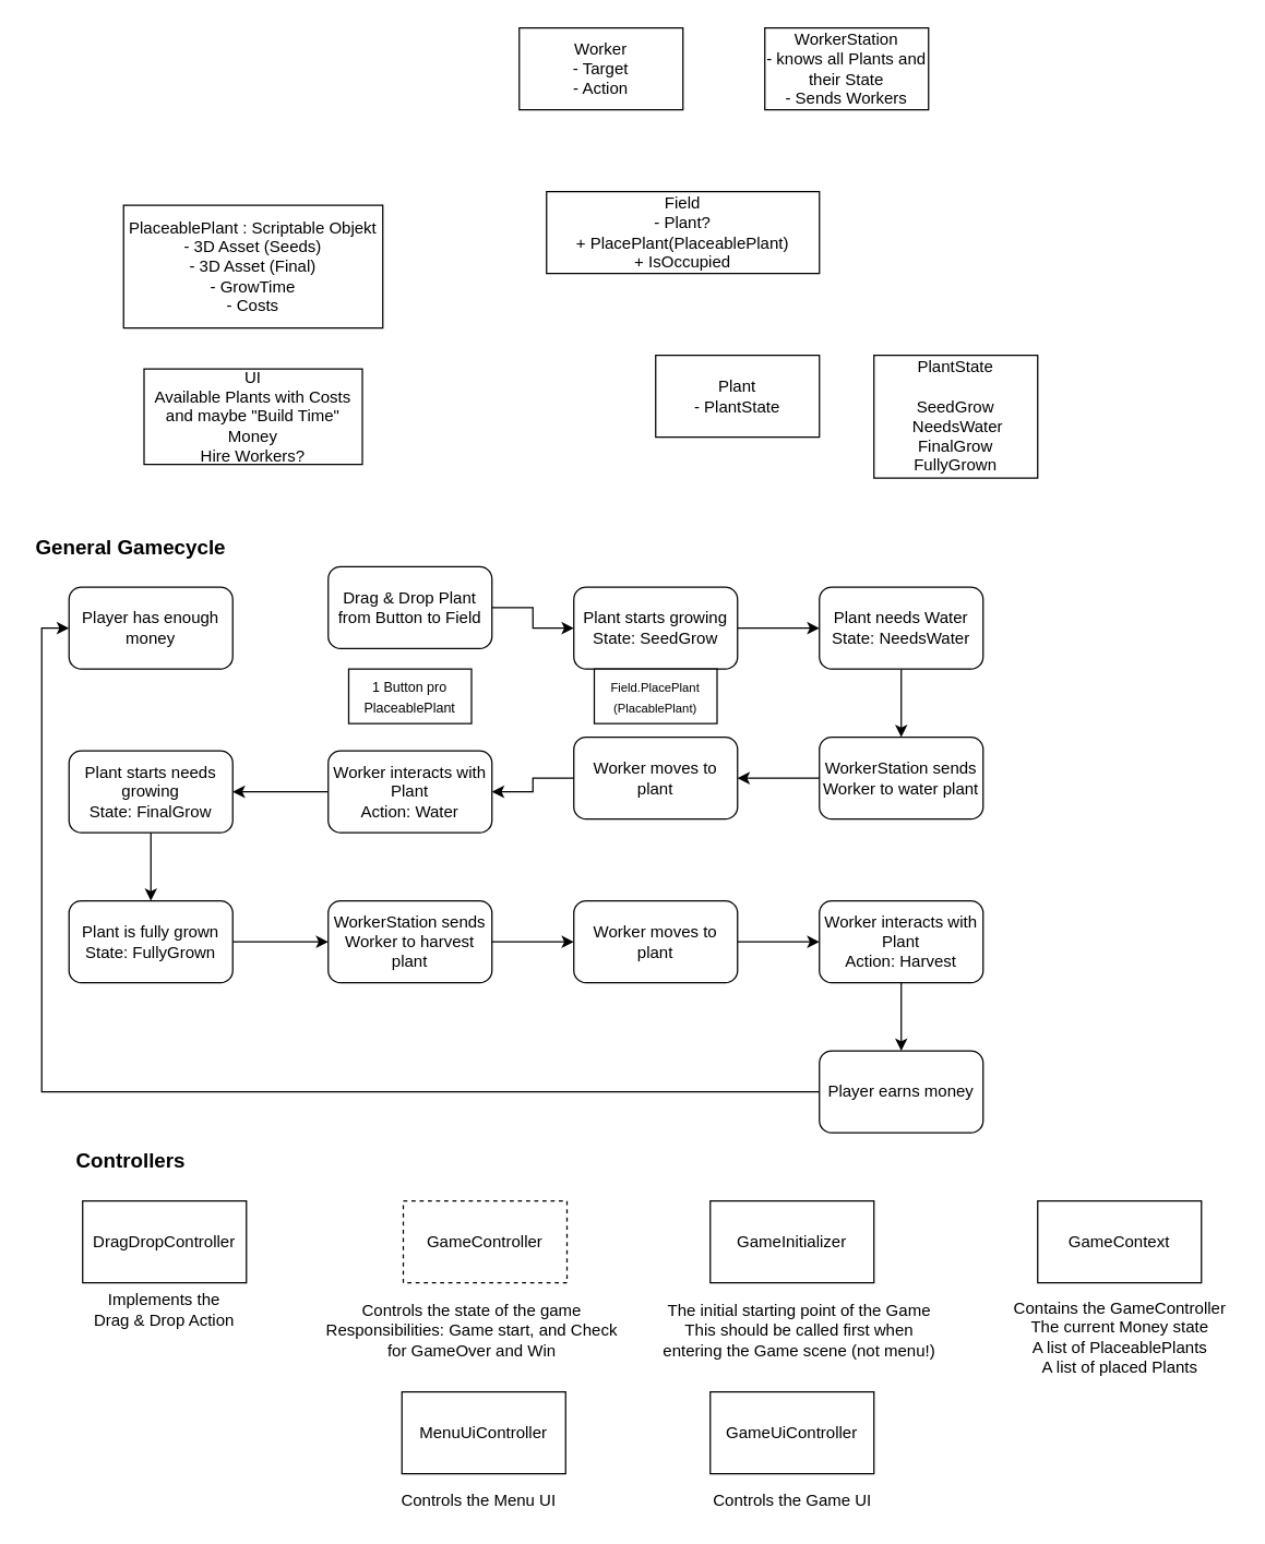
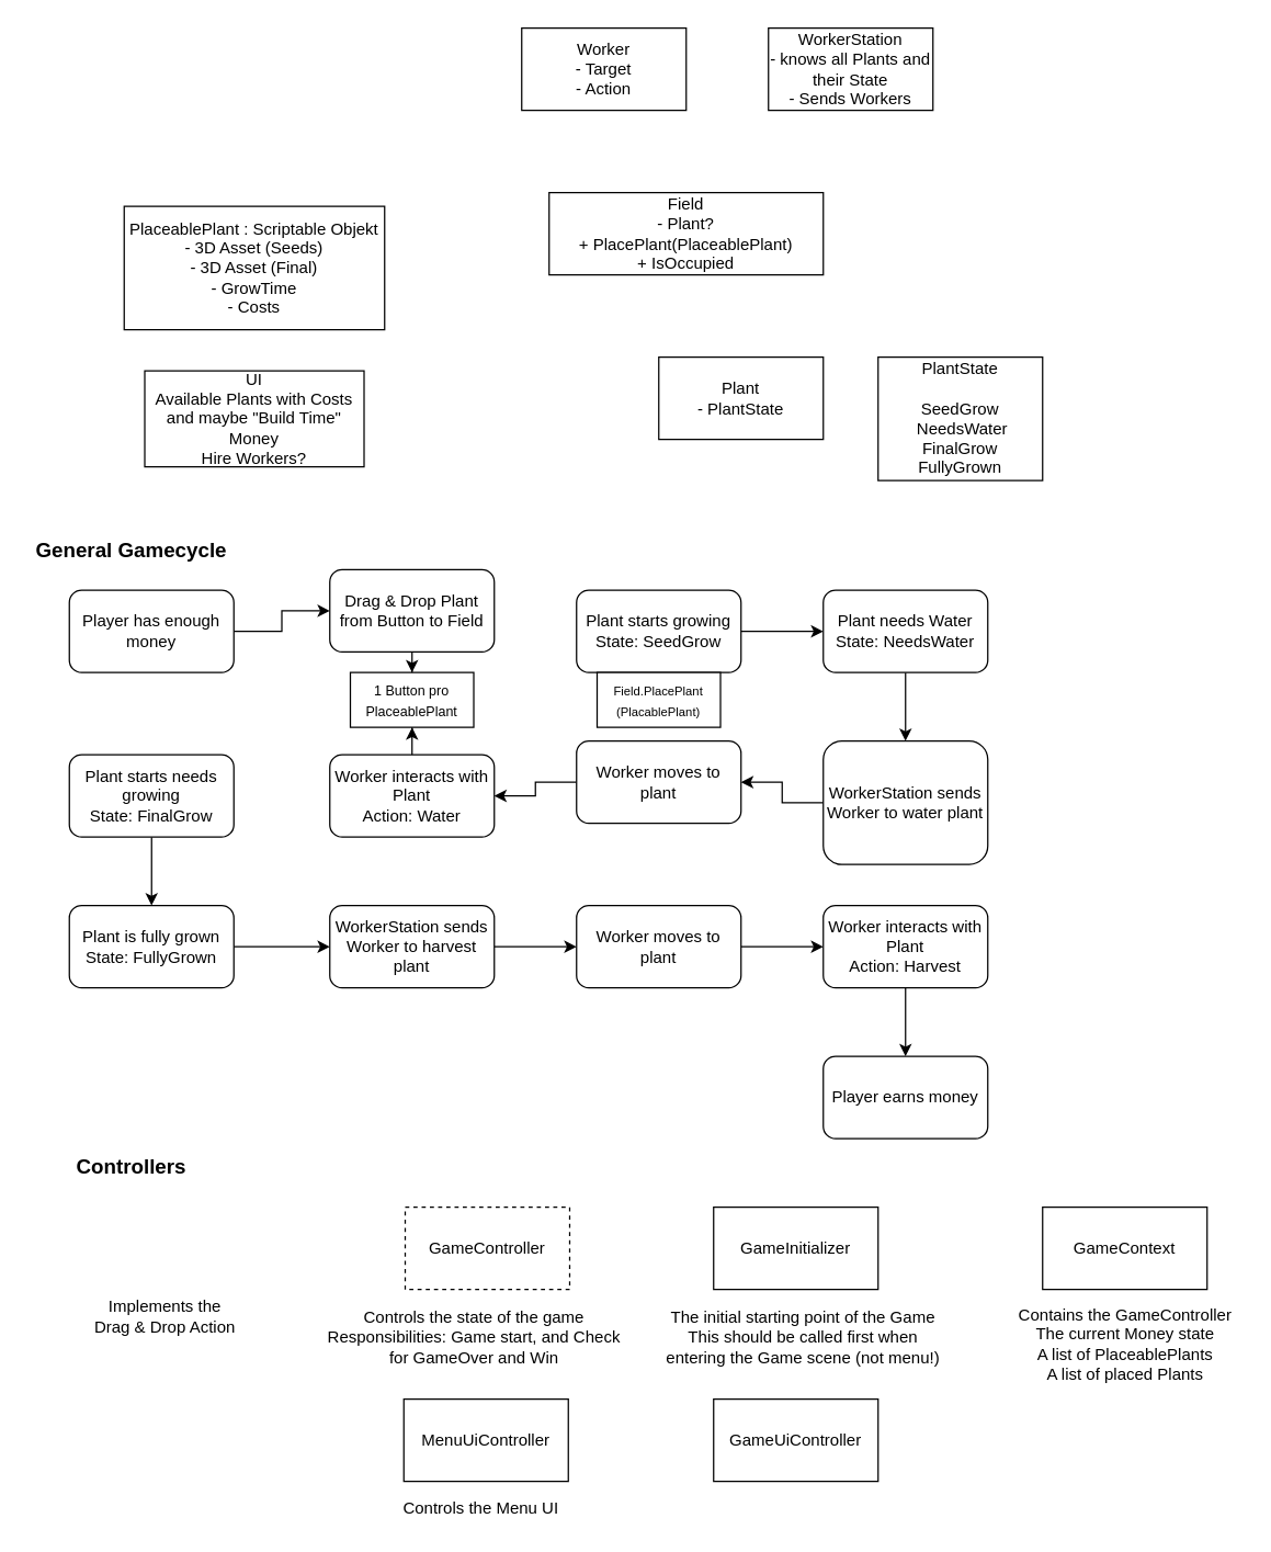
  <mxCell id="0" />
  <mxCell id="1" parent="0" />
  <mxCell id="2" value="PlaceablePlant : Scriptable Objekt&lt;br&gt;- 3D Asset (Seeds)&lt;br&gt;- 3D Asset (Final)&lt;br&gt;- GrowTime&lt;br&gt;- Costs" style="rounded=0;whiteSpace=wrap;html=1;" parent="1" vertex="1"><mxGeometry x="90" y="150" width="190" height="90" as="geometry" /></mxCell>
  <mxCell id="3" value="Field&lt;br&gt;- Plant?&lt;br&gt;+ PlacePlant(PlaceablePlant)&lt;br&gt;+ IsOccupied" style="whiteSpace=wrap;html=1;" parent="1" vertex="1"><mxGeometry x="400" y="140" width="200" height="60" as="geometry" /></mxCell>
  <mxCell id="4" value="Worker&lt;br&gt;- Target&lt;br&gt;- Action" style="whiteSpace=wrap;html=1;" parent="1" vertex="1"><mxGeometry x="380" y="20" width="120" height="60" as="geometry" /></mxCell>
  <mxCell id="5" value="WorkerStation&lt;br&gt;- knows all Plants and their State&lt;br&gt;- Sends Workers" style="whiteSpace=wrap;html=1;" parent="1" vertex="1"><mxGeometry x="560" y="20" width="120" height="60" as="geometry" /></mxCell>
  <mxCell id="6" value="Plant&lt;br&gt;- PlantState&lt;br&gt;" style="whiteSpace=wrap;html=1;" parent="1" vertex="1"><mxGeometry x="480" y="260" width="120" height="60" as="geometry" /></mxCell>
  <mxCell id="7" value="PlantState&lt;br&gt;&lt;br&gt;SeedGrow&lt;br&gt;&amp;nbsp;NeedsWater&lt;br&gt;FinalGrow&lt;br&gt;FullyGrown" style="whiteSpace=wrap;html=1;" parent="1" vertex="1"><mxGeometry x="640" y="260" width="120" height="90" as="geometry" /></mxCell>
  <mxCell id="8" value="UI&lt;br&gt;Available Plants with Costs and maybe &quot;Build Time&quot;&lt;br&gt;Money&lt;br&gt;Hire Workers?" style="whiteSpace=wrap;html=1;" parent="1" vertex="1"><mxGeometry x="105" y="270" width="160" height="70" as="geometry" /></mxCell>
+ <mxCell id="9" style="edgeStyle=orthogonalEdgeStyle;rounded=0;orthogonalLoop=1;jettySize=auto;html=1;" parent="1" source="10" target="12" edge="1"><mxGeometry relative="1" as="geometry" /></mxCell>
  <mxCell id="10" value="Player has enough money" style="rounded=1;whiteSpace=wrap;html=1;" parent="1" vertex="1"><mxGeometry x="50" y="430" width="120" height="60" as="geometry" /></mxCell>
- <mxCell id="11" style="edgeStyle=orthogonalEdgeStyle;rounded=0;orthogonalLoop=1;jettySize=auto;html=1;entryX=0;entryY=0.5;entryDx=0;entryDy=0;" parent="1" source="12" target="14" edge="1"><mxGeometry relative="1" as="geometry" /></mxCell>
+ <mxCell id="11" style="edgeStyle=orthogonalEdgeStyle;rounded=0;orthogonalLoop=1;jettySize=auto;html=1;" parent="1" source="12" target="16" edge="1"><mxGeometry relative="1" as="geometry" /></mxCell>
  <mxCell id="12" value="Drag &amp;amp; Drop Plant from Button to Field" style="rounded=1;whiteSpace=wrap;html=1;" parent="1" vertex="1"><mxGeometry x="240" y="415" width="120" height="60" as="geometry" /></mxCell>
  <mxCell id="13" style="edgeStyle=orthogonalEdgeStyle;rounded=0;orthogonalLoop=1;jettySize=auto;html=1;" parent="1" source="14" target="18" edge="1"><mxGeometry relative="1" as="geometry" /></mxCell>
  <mxCell id="14" value="Plant starts growing&lt;br&gt;State: SeedGrow" style="rounded=1;whiteSpace=wrap;html=1;" parent="1" vertex="1"><mxGeometry x="420" y="430" width="120" height="60" as="geometry" /></mxCell>
  <mxCell id="15" value="&lt;font style=&quot;font-size: 9px&quot;&gt;Field.PlacePlant&lt;br&gt;(PlacablePlant)&lt;/font&gt;" style="rounded=0;whiteSpace=wrap;html=1;" parent="1" vertex="1"><mxGeometry x="435" y="490" width="90" height="40" as="geometry" /></mxCell>
  <mxCell id="16" value="&lt;font size=&quot;1&quot;&gt;1 Button pro PlaceablePlant&lt;/font&gt;" style="rounded=0;whiteSpace=wrap;html=1;" parent="1" vertex="1"><mxGeometry x="255" y="490" width="90" height="40" as="geometry" /></mxCell>
  <mxCell id="17" style="edgeStyle=orthogonalEdgeStyle;rounded=0;orthogonalLoop=1;jettySize=auto;html=1;" parent="1" source="18" target="20" edge="1"><mxGeometry relative="1" as="geometry" /></mxCell>
  <mxCell id="18" value="Plant needs Water&lt;br&gt;State: NeedsWater" style="rounded=1;whiteSpace=wrap;html=1;" parent="1" vertex="1"><mxGeometry x="600" y="430" width="120" height="60" as="geometry" /></mxCell>
  <mxCell id="19" style="edgeStyle=orthogonalEdgeStyle;rounded=0;orthogonalLoop=1;jettySize=auto;html=1;" parent="1" source="20" target="22" edge="1"><mxGeometry relative="1" as="geometry" /></mxCell>
- <mxCell id="20" value="WorkerStation sends Worker to water plant" style="rounded=1;whiteSpace=wrap;html=1;" parent="1" vertex="1"><mxGeometry x="600" y="540" width="120" height="60" as="geometry" /></mxCell>
+ <mxCell id="20" value="WorkerStation sends Worker to water plant" style="rounded=1;whiteSpace=wrap;html=1;" parent="1" vertex="1"><mxGeometry x="600" y="540" width="120" height="90" as="geometry" /></mxCell>
  <mxCell id="21" style="edgeStyle=orthogonalEdgeStyle;rounded=0;orthogonalLoop=1;jettySize=auto;html=1;" parent="1" source="22" target="24" edge="1"><mxGeometry relative="1" as="geometry" /></mxCell>
  <mxCell id="22" value="Worker moves to plant" style="rounded=1;whiteSpace=wrap;html=1;" parent="1" vertex="1"><mxGeometry x="420" y="540" width="120" height="60" as="geometry" /></mxCell>
- <mxCell id="23" style="edgeStyle=orthogonalEdgeStyle;rounded=0;orthogonalLoop=1;jettySize=auto;html=1;" parent="1" source="24" target="26" edge="1"><mxGeometry relative="1" as="geometry" /></mxCell>
+ <mxCell id="23" style="edgeStyle=orthogonalEdgeStyle;rounded=0;orthogonalLoop=1;jettySize=auto;html=1;" parent="1" source="24" target="16" edge="1"><mxGeometry relative="1" as="geometry" /></mxCell>
  <mxCell id="24" value="Worker interacts with Plant&lt;br&gt;Action: Water" style="rounded=1;whiteSpace=wrap;html=1;" parent="1" vertex="1"><mxGeometry x="240" y="550" width="120" height="60" as="geometry" /></mxCell>
  <mxCell id="25" style="edgeStyle=orthogonalEdgeStyle;rounded=0;orthogonalLoop=1;jettySize=auto;html=1;entryX=0.5;entryY=0;entryDx=0;entryDy=0;" parent="1" source="26" target="28" edge="1"><mxGeometry relative="1" as="geometry" /></mxCell>
  <mxCell id="26" value="Plant starts needs growing&lt;br&gt;State: FinalGrow" style="rounded=1;whiteSpace=wrap;html=1;" parent="1" vertex="1"><mxGeometry x="50" y="550" width="120" height="60" as="geometry" /></mxCell>
  <mxCell id="27" style="edgeStyle=orthogonalEdgeStyle;rounded=0;orthogonalLoop=1;jettySize=auto;html=1;" parent="1" source="28" target="30" edge="1"><mxGeometry relative="1" as="geometry" /></mxCell>
  <mxCell id="28" value="Plant is fully grown&lt;br&gt;State: FullyGrown" style="rounded=1;whiteSpace=wrap;html=1;" parent="1" vertex="1"><mxGeometry x="50" y="660" width="120" height="60" as="geometry" /></mxCell>
  <mxCell id="29" style="edgeStyle=orthogonalEdgeStyle;rounded=0;orthogonalLoop=1;jettySize=auto;html=1;" parent="1" source="30" target="32" edge="1"><mxGeometry relative="1" as="geometry" /></mxCell>
  <mxCell id="30" value="WorkerStation sends Worker to harvest plant" style="rounded=1;whiteSpace=wrap;html=1;" parent="1" vertex="1"><mxGeometry x="240" y="660" width="120" height="60" as="geometry" /></mxCell>
  <mxCell id="31" style="edgeStyle=orthogonalEdgeStyle;rounded=0;orthogonalLoop=1;jettySize=auto;html=1;" parent="1" source="32" target="34" edge="1"><mxGeometry relative="1" as="geometry" /></mxCell>
  <mxCell id="32" value="Worker moves to plant" style="rounded=1;whiteSpace=wrap;html=1;" parent="1" vertex="1"><mxGeometry x="420" y="660" width="120" height="60" as="geometry" /></mxCell>
  <mxCell id="33" style="edgeStyle=orthogonalEdgeStyle;rounded=0;orthogonalLoop=1;jettySize=auto;html=1;" parent="1" source="34" target="37" edge="1"><mxGeometry relative="1" as="geometry" /></mxCell>
  <mxCell id="34" value="Worker interacts with Plant&lt;br&gt;Action: Harvest" style="rounded=1;whiteSpace=wrap;html=1;" parent="1" vertex="1"><mxGeometry x="600" y="660" width="120" height="60" as="geometry" /></mxCell>
  <mxCell id="35" value="&lt;font style=&quot;font-size: 15px&quot;&gt;&lt;b&gt;General Gamecycle&lt;/b&gt;&lt;/font&gt;" style="text;html=1;align=center;verticalAlign=middle;resizable=0;points=[];autosize=1;" parent="1" vertex="1"><mxGeometry x="20" y="390" width="150" height="20" as="geometry" /></mxCell>
- <mxCell id="36" style="edgeStyle=orthogonalEdgeStyle;rounded=0;orthogonalLoop=1;jettySize=auto;html=1;" parent="1" source="37" target="10" edge="1"><mxGeometry relative="1" as="geometry"><Array as="points"><mxPoint x="30" y="800" /><mxPoint x="30" y="460" /></Array></mxGeometry></mxCell>
  <mxCell id="37" value="Player earns money" style="rounded=1;whiteSpace=wrap;html=1;" parent="1" vertex="1"><mxGeometry x="600" y="770" width="120" height="60" as="geometry" /></mxCell>
  <mxCell id="38" value="&lt;span style=&quot;font-size: 15px&quot;&gt;&lt;b&gt;Controllers&lt;/b&gt;&lt;/span&gt;" style="text;html=1;align=center;verticalAlign=middle;resizable=0;points=[];autosize=1;" parent="1" vertex="1"><mxGeometry x="45" y="840" width="100" height="20" as="geometry" /></mxCell>
- <mxCell id="39" value="DragDropController" style="rounded=0;whiteSpace=wrap;html=1;" parent="1" vertex="1"><mxGeometry x="60" y="880" width="120" height="60" as="geometry" /></mxCell>
  <mxCell id="40" value="GameController" style="rounded=0;whiteSpace=wrap;html=1;dashed=1;" parent="1" vertex="1"><mxGeometry x="295" y="880" width="120" height="60" as="geometry" /></mxCell>
  <mxCell id="41" value="Implements the Drag &amp;amp; Drop Action" style="text;html=1;strokeColor=none;fillColor=none;align=center;verticalAlign=middle;whiteSpace=wrap;rounded=0;" parent="1" vertex="1"><mxGeometry x="65" y="950" width="110" height="20" as="geometry" /></mxCell>
  <mxCell id="42" value="Controls the state of the game&lt;br&gt;Responsibilities: Game start, and Check&lt;br&gt;for GameOver and Win" style="text;html=1;align=center;verticalAlign=middle;resizable=0;points=[];autosize=1;" parent="1" vertex="1"><mxGeometry x="230" y="950" width="230" height="50" as="geometry" /></mxCell>
  <mxCell id="43" value="GameInitializer" style="rounded=0;whiteSpace=wrap;html=1;" parent="1" vertex="1"><mxGeometry x="520" y="880" width="120" height="60" as="geometry" /></mxCell>
  <mxCell id="44" value="The initial starting point of the Game&lt;br&gt;This should be called first when &lt;br&gt;entering the Game scene (not menu!)" style="text;html=1;align=center;verticalAlign=middle;resizable=0;points=[];autosize=1;" parent="1" vertex="1"><mxGeometry x="480" y="950" width="210" height="50" as="geometry" /></mxCell>
  <mxCell id="45" value="GameContext" style="rounded=0;whiteSpace=wrap;html=1;" parent="1" vertex="1"><mxGeometry x="760" y="880" width="120" height="60" as="geometry" /></mxCell>
  <mxCell id="46" value="Contains the GameController&lt;br&gt;The current Money state&lt;br&gt;A list of PlaceablePlants&lt;br&gt;A list of placed Plants" style="text;html=1;align=center;verticalAlign=middle;resizable=0;points=[];autosize=1;" parent="1" vertex="1"><mxGeometry x="735" y="950" width="170" height="60" as="geometry" /></mxCell>
  <mxCell id="47" value="MenuUiController" style="rounded=0;whiteSpace=wrap;html=1;" parent="1" vertex="1"><mxGeometry x="294" y="1020" width="120" height="60" as="geometry" /></mxCell>
  <mxCell id="48" value="Controls the Menu UI" style="text;html=1;align=center;verticalAlign=middle;resizable=0;points=[];autosize=1;" parent="1" vertex="1"><mxGeometry x="285" y="1090" width="130" height="20" as="geometry" /></mxCell>
  <mxCell id="49" value="GameUiController" style="rounded=0;whiteSpace=wrap;html=1;" parent="1" vertex="1"><mxGeometry x="520" y="1020" width="120" height="60" as="geometry" /></mxCell>
- <mxCell id="50" value="Controls the Game UI" style="text;html=1;align=center;verticalAlign=middle;resizable=0;points=[];autosize=1;" parent="1" vertex="1"><mxGeometry x="515" y="1090" width="130" height="20" as="geometry" /></mxCell>
